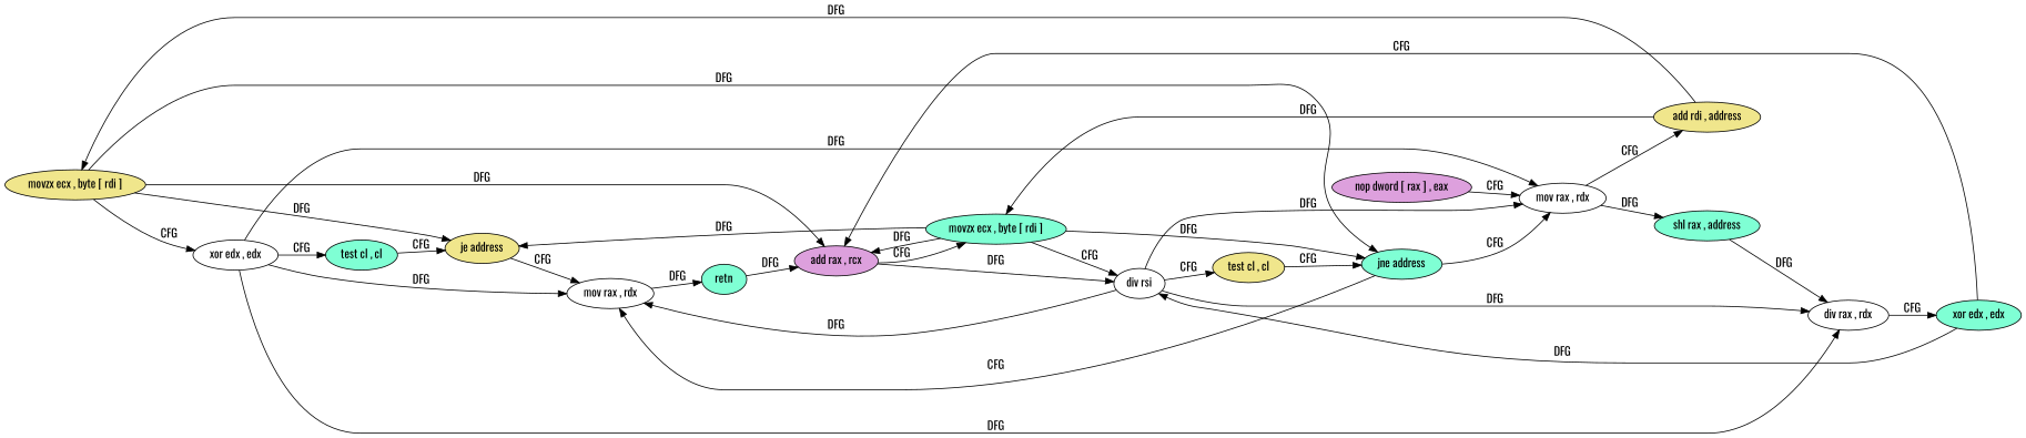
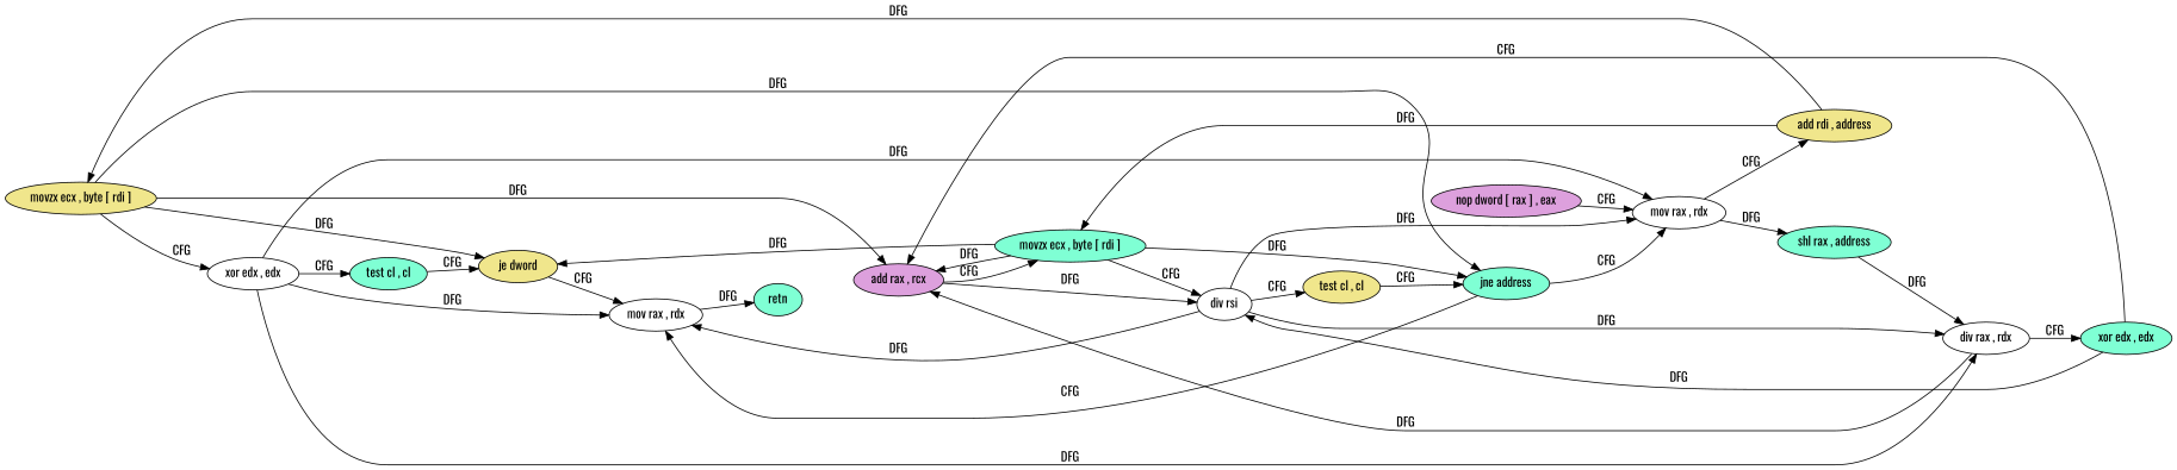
  digraph {
    fontname=Oswald
    rankdir=LR
    node [fillcolor=aquamarine fontname=Oswald style=filled]
    edge [fontname=Oswald]
    n1 [fillcolor=khaki label="movzx ecx , byte [ rdi ]"]
    n2 [fillcolor=white label="xor edx , edx"]
-   n3 [fillcolor=khaki label="je address"]
+   n3 [fillcolor=khaki label="je dword"]
    n4 [fillcolor=plum label="add rax , rcx"]
    n5 [label="jne address"]
    n6 [label="test cl , cl"]
    n7 [fillcolor=white label="mov rax , rdx"]
    n8 [fillcolor=white label="mov rax , rdx"]
    n9 [fillcolor=white label="div rax , rdx"]
    n10 [label="movzx ecx , byte [ rdi ]"]
    n11 [fillcolor=white label="div rsi"]
    n12 [label=retn]
    n13 [fillcolor=khaki label="add rdi , address"]
    n14 [label="shl rax , address"]
    n15 [label="xor edx , edx"]
    n16 [fillcolor=plum label="nop dword [ rax ] , eax"]
    n17 [fillcolor=khaki label="test cl , cl"]
    n1 -> n2 [label=CFG]
    n1 -> n3 [label=DFG]
    n1 -> n4 [label=DFG]
    n1 -> n5 [label=DFG]
    n2 -> n6 [label=CFG]
    n2 -> n7 [label=DFG]
    n2 -> n8 [label=DFG]
    n2 -> n9 [label=DFG]
    n3 -> n7 [label=CFG]
    n4 -> n10 [label=CFG]
    n4 -> n11 [label=DFG]
    n5 -> n7 [label=CFG]
    n5 -> n8 [label=CFG]
    n6 -> n3 [label=CFG]
    n7 -> n12 [label=DFG]
    n8 -> n13 [label=CFG]
    n8 -> n14 [label=DFG]
-   n12 -> n4 [label=DFG]
+   n9 -> n4 [label=DFG]
    n9 -> n15 [label=CFG]
    n10 -> n3 [label=DFG]
    n10 -> n4 [label=DFG]
    n10 -> n5 [label=DFG]
    n10 -> n11 [label=CFG]
    n11 -> n7 [label=DFG]
    n11 -> n8 [label=DFG]
    n11 -> n9 [label=DFG]
    n11 -> n17 [label=CFG]
    n13 -> n1 [label=DFG]
    n13 -> n10 [label=DFG]
    n14 -> n9 [label=DFG]
    n15 -> n4 [label=CFG]
    n15 -> n11 [label=DFG]
    n16 -> n8 [label=CFG]
    n17 -> n5 [label=CFG]
  }
